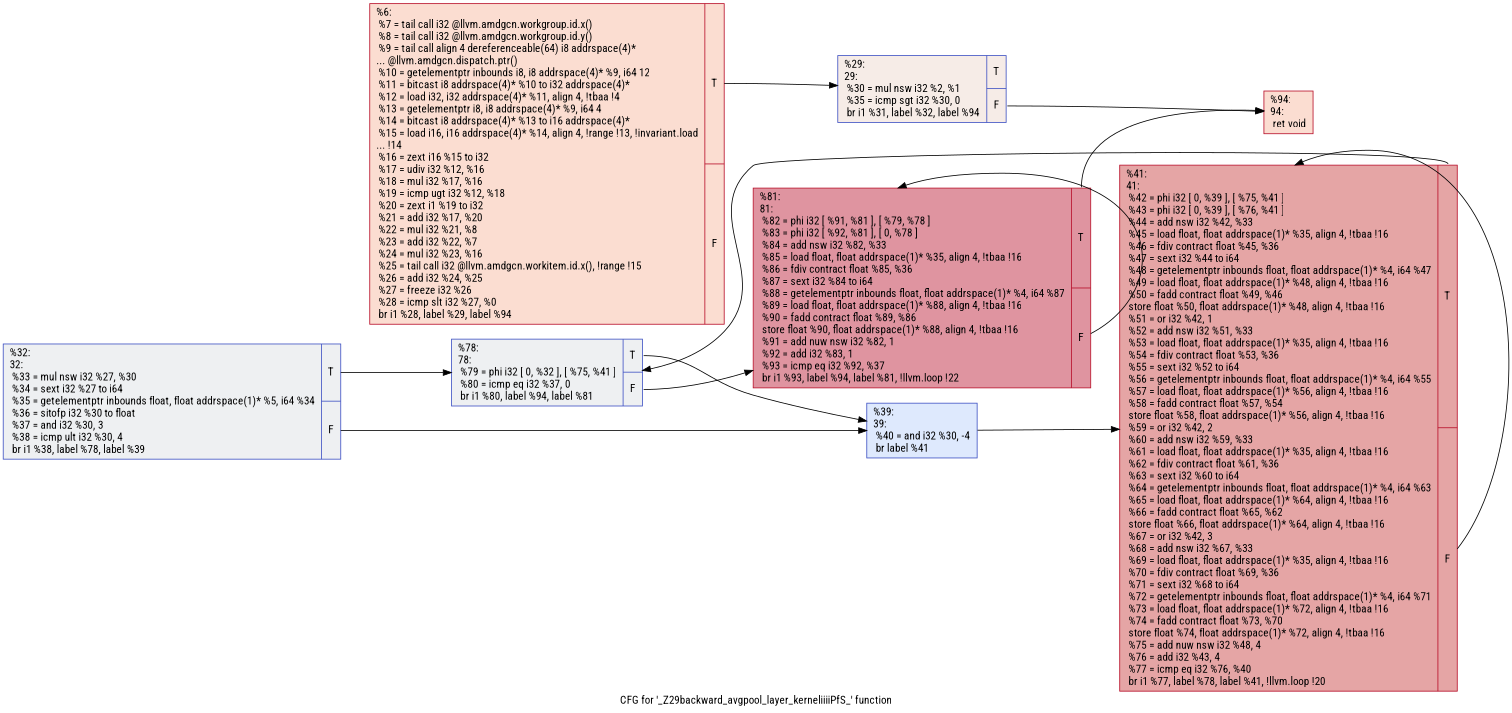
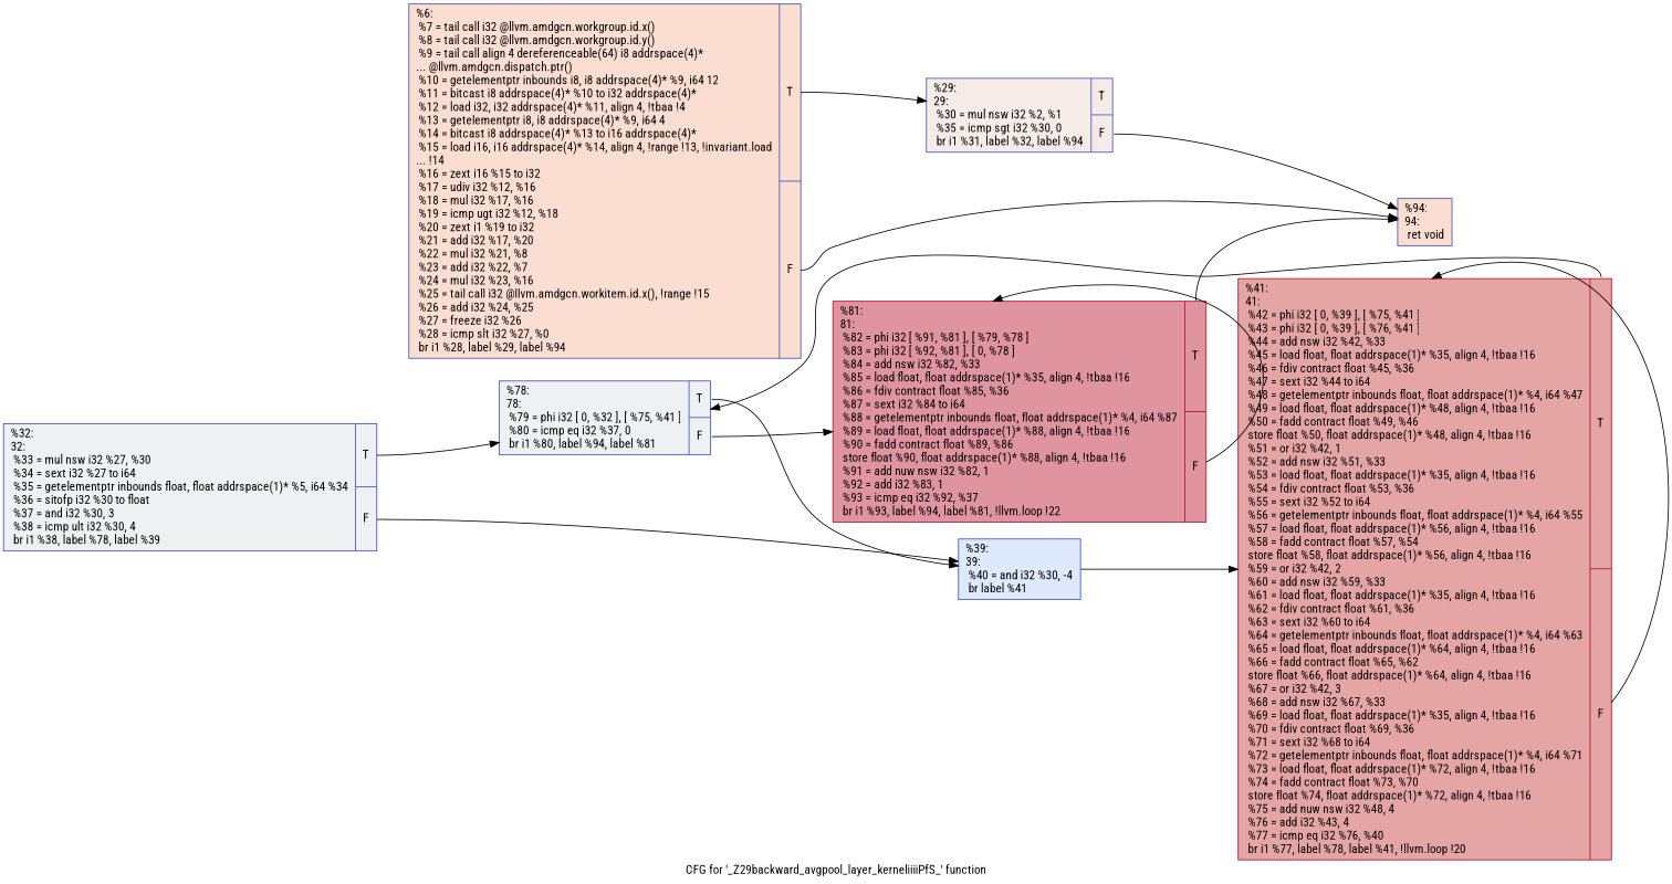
  digraph {
    fontname="Roboto Condensed"
    label="CFG for '_Z29backward_avgpool_layer_kerneliiiiPfS_' function"
    rankdir=LR
    node [color="#3d50c3ff" fillcolor="#f7b39670" fontname="Roboto Condensed" shape=record style=filled]
    edge [fontname="Roboto Condensed" tailport=s0]
-   n1 [color="#b70d28ff" label="{%6:\l  %7 = tail call i32 @llvm.amdgcn.workgroup.id.x()\l  %8 = tail call i32 @llvm.amdgcn.workgroup.id.y()\l  %9 = tail call align 4 dereferenceable(64) i8 addrspace(4)*\l... @llvm.amdgcn.dispatch.ptr()\l  %10 = getelementptr inbounds i8, i8 addrspace(4)* %9, i64 12\l  %11 = bitcast i8 addrspace(4)* %10 to i32 addrspace(4)*\l  %12 = load i32, i32 addrspace(4)* %11, align 4, !tbaa !4\l  %13 = getelementptr i8, i8 addrspace(4)* %9, i64 4\l  %14 = bitcast i8 addrspace(4)* %13 to i16 addrspace(4)*\l  %15 = load i16, i16 addrspace(4)* %14, align 4, !range !13, !invariant.load\l... !14\l  %16 = zext i16 %15 to i32\l  %17 = udiv i32 %12, %16\l  %18 = mul i32 %17, %16\l  %19 = icmp ugt i32 %12, %18\l  %20 = zext i1 %19 to i32\l  %21 = add i32 %17, %20\l  %22 = mul i32 %21, %8\l  %23 = add i32 %22, %7\l  %24 = mul i32 %23, %16\l  %25 = tail call i32 @llvm.amdgcn.workitem.id.x(), !range !15\l  %26 = add i32 %24, %25\l  %27 = freeze i32 %26\l  %28 = icmp slt i32 %27, %0\l  br i1 %28, label %29, label %94\l|{<s0>T|<s1>F}}"]
+   n1 [label="{%6:\l  %7 = tail call i32 @llvm.amdgcn.workgroup.id.x()\l  %8 = tail call i32 @llvm.amdgcn.workgroup.id.y()\l  %9 = tail call align 4 dereferenceable(64) i8 addrspace(4)*\l... @llvm.amdgcn.dispatch.ptr()\l  %10 = getelementptr inbounds i8, i8 addrspace(4)* %9, i64 12\l  %11 = bitcast i8 addrspace(4)* %10 to i32 addrspace(4)*\l  %12 = load i32, i32 addrspace(4)* %11, align 4, !tbaa !4\l  %13 = getelementptr i8, i8 addrspace(4)* %9, i64 4\l  %14 = bitcast i8 addrspace(4)* %13 to i16 addrspace(4)*\l  %15 = load i16, i16 addrspace(4)* %14, align 4, !range !13, !invariant.load\l... !14\l  %16 = zext i16 %15 to i32\l  %17 = udiv i32 %12, %16\l  %18 = mul i32 %17, %16\l  %19 = icmp ugt i32 %12, %18\l  %20 = zext i1 %19 to i32\l  %21 = add i32 %17, %20\l  %22 = mul i32 %21, %8\l  %23 = add i32 %22, %7\l  %24 = mul i32 %23, %16\l  %25 = tail call i32 @llvm.amdgcn.workitem.id.x(), !range !15\l  %26 = add i32 %24, %25\l  %27 = freeze i32 %26\l  %28 = icmp slt i32 %27, %0\l  br i1 %28, label %29, label %94\l|{<s0>T|<s1>F}}"]
    n2 [fillcolor="#ead5c970" label="{%29:\l29:                                               \l  %30 = mul nsw i32 %2, %1\l  %35 = icmp sgt i32 %30, 0\l  br i1 %31, label %32, label %94\l|{<s0>T|<s1>F}}"]
-   n3 [color="#b70d28ff" label="{%94:\l94:                                               \l  ret void\l}"]
+   n3 [label="{%94:\l94:                                               \l  ret void\l}"]
    n4 [fillcolor="#d9dce170" label="{%32:\l32:                                               \l  %33 = mul nsw i32 %27, %30\l  %34 = sext i32 %27 to i64\l  %35 = getelementptr inbounds float, float addrspace(1)* %5, i64 %34\l  %36 = sitofp i32 %30 to float\l  %37 = and i32 %30, 3\l  %38 = icmp ult i32 %30, 4\l  br i1 %38, label %78, label %39\l|{<s0>T|<s1>F}}"]
    n5 [fillcolor="#d9dce170" label="{%78:\l78:                                               \l  %79 = phi i32 [ 0, %32 ], [ %75, %41 ]\l  %80 = icmp eq i32 %37, 0\l  br i1 %80, label %94, label %81\l|{<s0>T|<s1>F}}"]
    n6 [fillcolor="#b5cdfa70" label="{%39:\l39:                                               \l  %40 = and i32 %30, -4\l  br label %41\l}"]
    n7 [color="#b70d28ff" fillcolor="#b70d2870" label="{%81:\l81:                                               \l  %82 = phi i32 [ %91, %81 ], [ %79, %78 ]\l  %83 = phi i32 [ %92, %81 ], [ 0, %78 ]\l  %84 = add nsw i32 %82, %33\l  %85 = load float, float addrspace(1)* %35, align 4, !tbaa !16\l  %86 = fdiv contract float %85, %36\l  %87 = sext i32 %84 to i64\l  %88 = getelementptr inbounds float, float addrspace(1)* %4, i64 %87\l  %89 = load float, float addrspace(1)* %88, align 4, !tbaa !16\l  %90 = fadd contract float %89, %86\l  store float %90, float addrspace(1)* %88, align 4, !tbaa !16\l  %91 = add nuw nsw i32 %82, 1\l  %92 = add i32 %83, 1\l  %93 = icmp eq i32 %92, %37\l  br i1 %93, label %94, label %81, !llvm.loop !22\l|{<s0>T|<s1>F}}"]
    n8 [color="#b70d28ff" fillcolor="#c5333470" label="{%41:\l41:                                               \l  %42 = phi i32 [ 0, %39 ], [ %75, %41 ]\l  %43 = phi i32 [ 0, %39 ], [ %76, %41 ]\l  %44 = add nsw i32 %42, %33\l  %45 = load float, float addrspace(1)* %35, align 4, !tbaa !16\l  %46 = fdiv contract float %45, %36\l  %47 = sext i32 %44 to i64\l  %48 = getelementptr inbounds float, float addrspace(1)* %4, i64 %47\l  %49 = load float, float addrspace(1)* %48, align 4, !tbaa !16\l  %50 = fadd contract float %49, %46\l  store float %50, float addrspace(1)* %48, align 4, !tbaa !16\l  %51 = or i32 %42, 1\l  %52 = add nsw i32 %51, %33\l  %53 = load float, float addrspace(1)* %35, align 4, !tbaa !16\l  %54 = fdiv contract float %53, %36\l  %55 = sext i32 %52 to i64\l  %56 = getelementptr inbounds float, float addrspace(1)* %4, i64 %55\l  %57 = load float, float addrspace(1)* %56, align 4, !tbaa !16\l  %58 = fadd contract float %57, %54\l  store float %58, float addrspace(1)* %56, align 4, !tbaa !16\l  %59 = or i32 %42, 2\l  %60 = add nsw i32 %59, %33\l  %61 = load float, float addrspace(1)* %35, align 4, !tbaa !16\l  %62 = fdiv contract float %61, %36\l  %63 = sext i32 %60 to i64\l  %64 = getelementptr inbounds float, float addrspace(1)* %4, i64 %63\l  %65 = load float, float addrspace(1)* %64, align 4, !tbaa !16\l  %66 = fadd contract float %65, %62\l  store float %66, float addrspace(1)* %64, align 4, !tbaa !16\l  %67 = or i32 %42, 3\l  %68 = add nsw i32 %67, %33\l  %69 = load float, float addrspace(1)* %35, align 4, !tbaa !16\l  %70 = fdiv contract float %69, %36\l  %71 = sext i32 %68 to i64\l  %72 = getelementptr inbounds float, float addrspace(1)* %4, i64 %71\l  %73 = load float, float addrspace(1)* %72, align 4, !tbaa !16\l  %74 = fadd contract float %73, %70\l  store float %74, float addrspace(1)* %72, align 4, !tbaa !16\l  %75 = add nuw nsw i32 %48, 4\l  %76 = add i32 %43, 4\l  %77 = icmp eq i32 %76, %40\l  br i1 %77, label %78, label %41, !llvm.loop !20\l|{<s0>T|<s1>F}}"]
    n1 -> n2
+   n1 -> n3 [tailport=s1]
    n2 -> n3 [tailport=s1]
    n4 -> n5
    n4 -> n6 [tailport=s1]
    n5 -> n6
    n5 -> n7 [tailport=s1]
    n6 -> n8
    n7 -> n3
    n7 -> n7 [tailport=s1]
    n8 -> n5
    n8 -> n8 [tailport=s1]
  }
